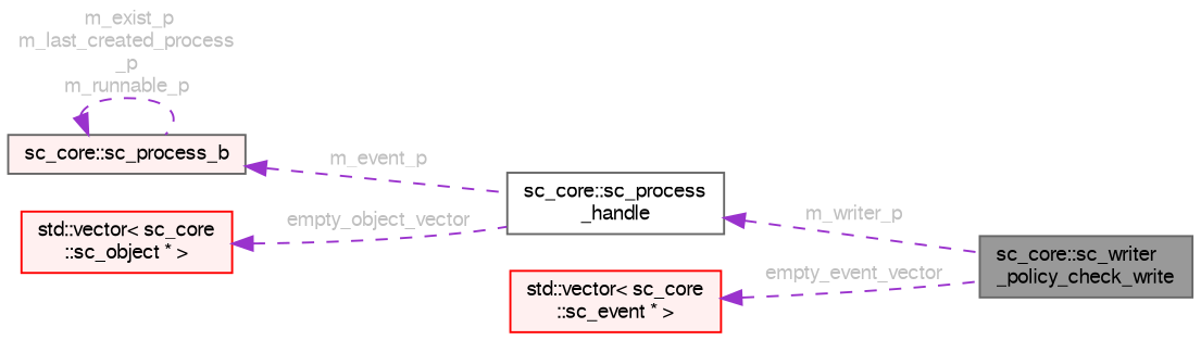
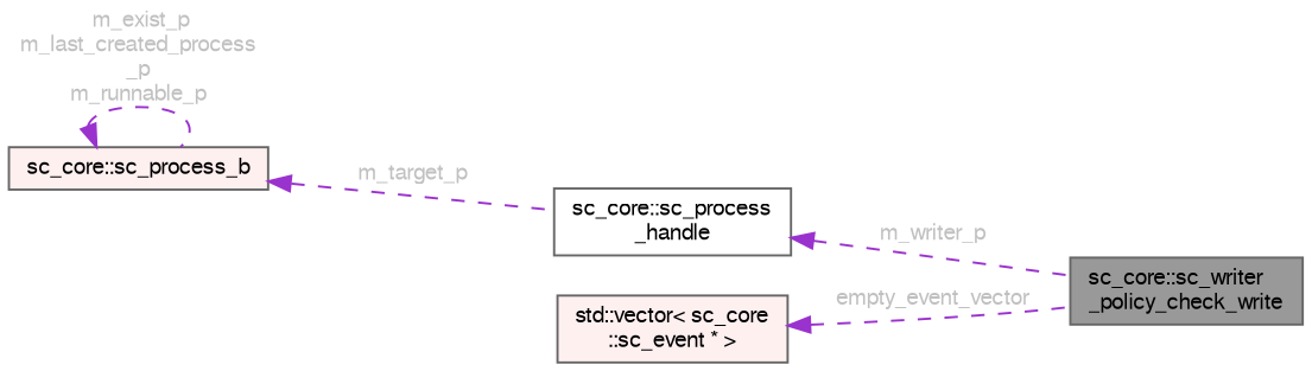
  digraph {
    rankdir=LR
    node [color=gray40 fillcolor="#FFF0F0" fontname=FreeSans fontsize=10 shape=box style=filled]
    edge [color=darkorchid3 dir=back fontcolor=grey fontname=FreeSans fontsize=10 labelfontname=FreeSans labelfontsize=10 style=dashed]
    n1 [fillcolor=grey60 fontcolor=black height=0.2 label="sc_core::sc_writer\l_policy_check_write" width=0.4]
    n2 [fillcolor=white height=0.2 label="sc_core::sc_process\l_handle" width=0.4]
    n3 [height=0.2 label="sc_core::sc_process_b" width=0.4]
-   n4 [color=red height=0.2 label="std::vector\< sc_core\l::sc_event * \>" width=0.4]
-   n5 [color=red height=0.2 label="std::vector\< sc_core\l::sc_object * \>" width=0.4]
+   n4 [height=0.2 label="std::vector\< sc_core\l::sc_event * \>" width=0.4]
    n2 -> n1 [label=" m_writer_p"]
-   n3 -> n2 [label=" m_event_p"]
+   n3 -> n2 [label=" m_target_p"]
    n3 -> n3 [label=" m_exist_p\nm_last_created_process\l_p\nm_runnable_p"]
    n4 -> n1 [label=" empty_event_vector"]
-   n5 -> n2 [label=" empty_object_vector"]
  }
